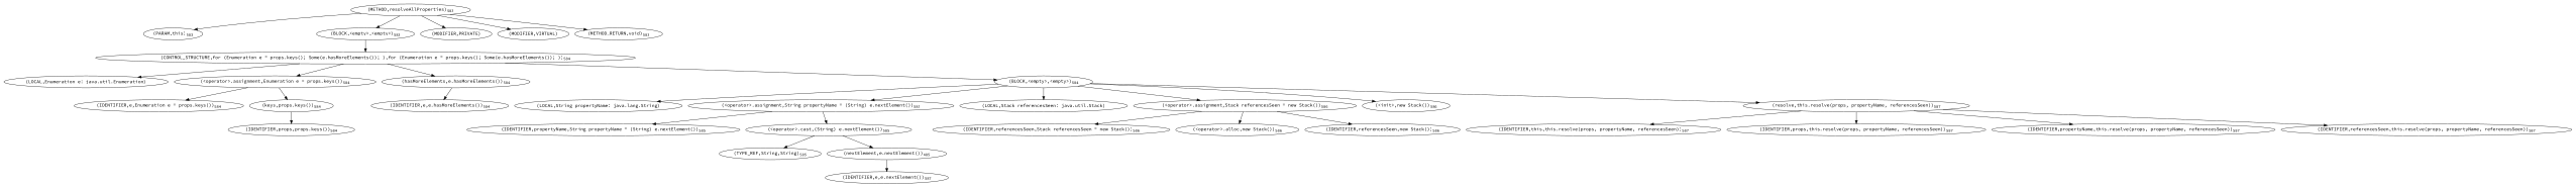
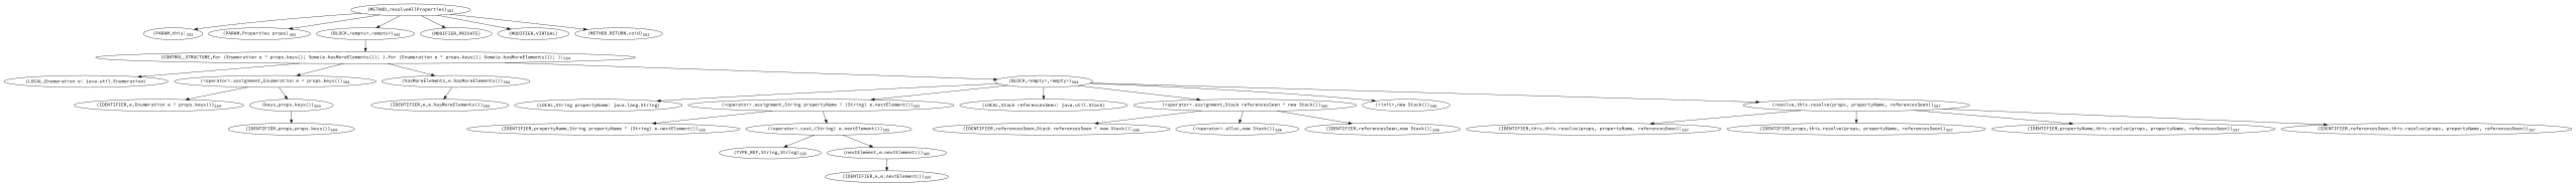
  digraph {
    fontname="Source Code Pro"
    node [fontname="Source Code Pro"]
    edge [fontname="Source Code Pro"]
    n1 [label=<(METHOD,resolveAllProperties)<SUB>583</SUB>>]
    n2 [label=<(PARAM,this)<SUB>583</SUB>>]
+   n3 [label=<(PARAM,Properties props)<SUB>583</SUB>>]
    n4 [label=<(BLOCK,&lt;empty&gt;,&lt;empty&gt;)<SUB>583</SUB>>]
    n5 [label=<(MODIFIER,PRIVATE)>]
    n6 [label=<(MODIFIER,VIRTUAL)>]
    n7 [label=<(METHOD_RETURN,void)<SUB>583</SUB>>]
    n8 [label=<(CONTROL_STRUCTURE,for (Enumeration e = props.keys(); Some(e.hasMoreElements()); ),for (Enumeration e = props.keys(); Some(e.hasMoreElements()); ))<SUB>584</SUB>>]
    n9 [label=<(LOCAL,Enumeration e: java.util.Enumeration)>]
    n10 [label=<(&lt;operator&gt;.assignment,Enumeration e = props.keys())<SUB>584</SUB>>]
    n11 [label=<(hasMoreElements,e.hasMoreElements())<SUB>584</SUB>>]
    n12 [label=<(BLOCK,&lt;empty&gt;,&lt;empty&gt;)<SUB>584</SUB>>]
    n13 [label=<(IDENTIFIER,e,Enumeration e = props.keys())<SUB>584</SUB>>]
    n14 [label=<(keys,props.keys())<SUB>584</SUB>>]
    n15 [label=<(IDENTIFIER,e,e.hasMoreElements())<SUB>584</SUB>>]
    n16 [label=<(LOCAL,String propertyName: java.lang.String)>]
    n17 [label=<(&lt;operator&gt;.assignment,String propertyName = (String) e.nextElement())<SUB>585</SUB>>]
    n18 [label=<(LOCAL,Stack referencesSeen: java.util.Stack)>]
    n19 [label=<(&lt;operator&gt;.assignment,Stack referencesSeen = new Stack())<SUB>586</SUB>>]
    n20 [label=<(&lt;init&gt;,new Stack())<SUB>586</SUB>>]
    n21 [label=<(resolve,this.resolve(props, propertyName, referencesSeen))<SUB>587</SUB>>]
    n22 [label=<(IDENTIFIER,props,props.keys())<SUB>584</SUB>>]
    n23 [label=<(IDENTIFIER,propertyName,String propertyName = (String) e.nextElement())<SUB>585</SUB>>]
    n24 [label=<(&lt;operator&gt;.cast,(String) e.nextElement())<SUB>585</SUB>>]
    n25 [label=<(IDENTIFIER,referencesSeen,Stack referencesSeen = new Stack())<SUB>586</SUB>>]
    n26 [label=<(&lt;operator&gt;.alloc,new Stack())<SUB>586</SUB>>]
    n27 [label=<(IDENTIFIER,referencesSeen,new Stack())<SUB>586</SUB>>]
    n28 [label=<(IDENTIFIER,this,this.resolve(props, propertyName, referencesSeen))<SUB>587</SUB>>]
    n29 [label=<(IDENTIFIER,props,this.resolve(props, propertyName, referencesSeen))<SUB>587</SUB>>]
    n30 [label=<(IDENTIFIER,propertyName,this.resolve(props, propertyName, referencesSeen))<SUB>587</SUB>>]
    n31 [label=<(IDENTIFIER,referencesSeen,this.resolve(props, propertyName, referencesSeen))<SUB>587</SUB>>]
    n32 [label=<(TYPE_REF,String,String)<SUB>585</SUB>>]
    n33 [label=<(nextElement,e.nextElement())<SUB>485</SUB>>]
    n34 [label=<(IDENTIFIER,e,e.nextElement())<SUB>587</SUB>>]
    n1 -> n2
+   n1 -> n3
    n1 -> n4
    n1 -> n5
    n1 -> n6
    n1 -> n7
    n4 -> n8
    n8 -> n9
    n8 -> n10
    n8 -> n11
    n8 -> n12
    n10 -> n13
    n10 -> n14
    n11 -> n15
    n12 -> n16
    n12 -> n17
    n12 -> n18
    n12 -> n19
    n12 -> n20
    n12 -> n21
    n14 -> n22
    n17 -> n23
    n17 -> n24
    n19 -> n25
    n19 -> n26
    n19 -> n27
    n21 -> n28
    n21 -> n29
    n21 -> n30
    n21 -> n31
    n24 -> n32
    n24 -> n33
    n33 -> n34
  }
